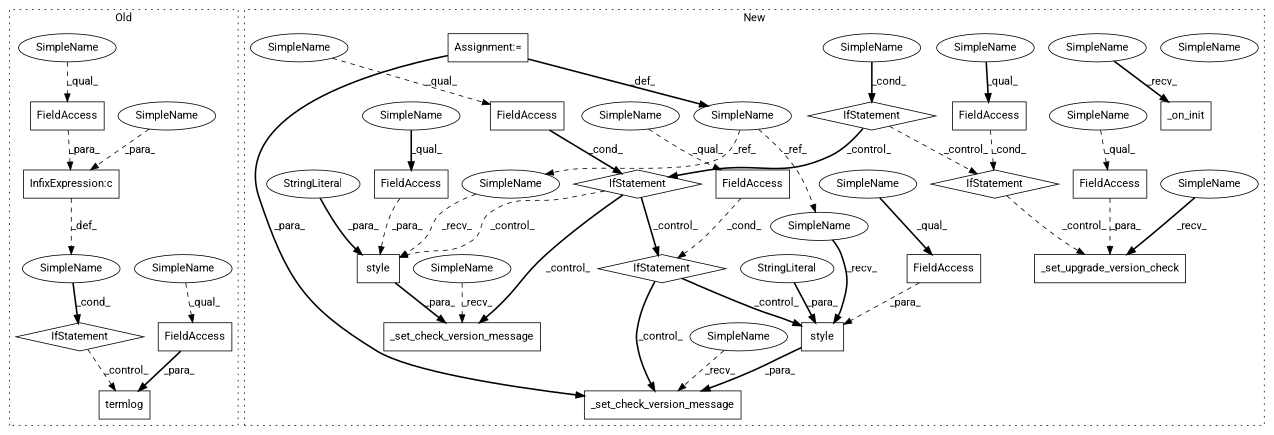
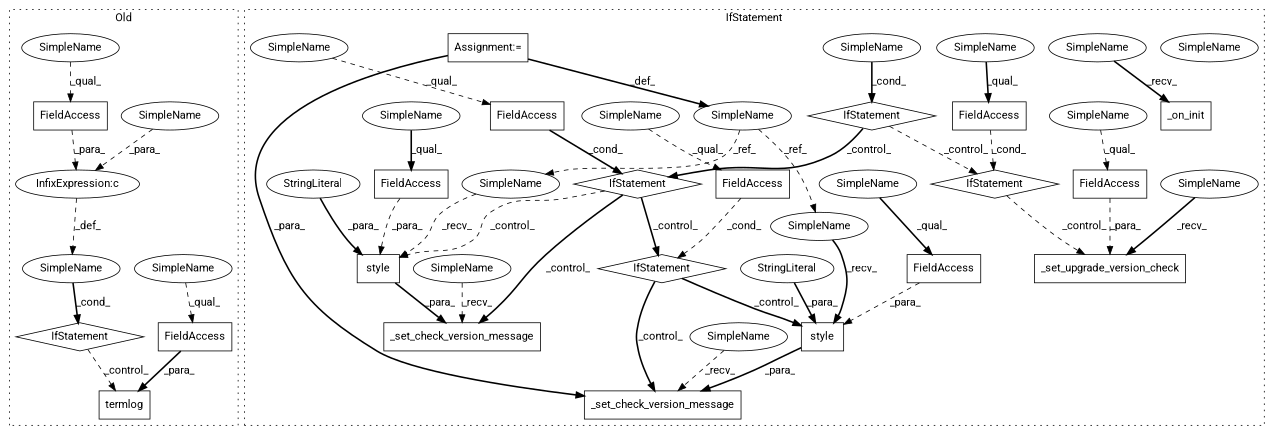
  digraph {
    fontname=Roboto
    node [a=42 fontname=Roboto l=3 s=11539 shape=ellipse]
    edge [fontname=Roboto style=dashed]
    n1 [a=32 l="8,1" label=termlog s="11531,11550" shape=box]
-   n2 [a=27 l=4 label="InfixExpression:c" s=11498 shape=box]
+   n2 [a=27 l=4 label="InfixExpression:c" s=11498]
    n3 [label=SimpleName l="" s=""]
    n4 [a=25 l="4,2" label=IfStatement s="11491,11513" shape=diamond]
    n5 [a=22 l=11 label=FieldAccess shape=box]
    n6 [a=22 l=11 label=FieldAccess s=11502 shape=box]
    n7 [label=SimpleName]
    n8 [label=SimpleName s=11495]
    n9 [label=SimpleName s=11502]
    n10 [a=32 l=10 label=_on_init s=11946 shape=box]
    n11 [a=32 l="27,1" label=_set_check_version_message s="11724,11788" shape=box]
    n12 [a=32 l="6,1" label=style s="11757,11787" shape=box]
    n13 [l=5 label=SimpleName s=9730]
    n14 [a=32 l="6,1" label=style s="11886,11914" shape=box]
    n15 [a=22 l=16 label=FieldAccess s=11819 shape=box]
    n16 [a=22 l=18 label=FieldAccess s=11763 shape=box]
    n17 [a=22 l=16 label=FieldAccess s=11892 shape=box]
    n18 [a=22 l=18 label=FieldAccess s=11688 shape=box]
    n19 [a=22 l=19 label=FieldAccess s=11578 shape=box]
    n20 [a=22 l=19 label=FieldAccess s=11644 shape=box]
    n21 [a=32 l="27,1" label=_set_check_version_message s="11853,11915" shape=box]
    n22 [a=25 l="4,2" label=IfStatement s="11574,11597" shape=diamond]
    n23 [label=SimpleName s=11559]
    n24 [a=25 l="4,2" label=IfStatement s="11684,11706" shape=diamond]
    n25 [a=45 l=5 label=StringLiteral s=11782]
    n26 [a=25 l="4,2" label=IfStatement s="11555,11562" shape=diamond]
    n27 [a=32 l="29,1" label=_set_upgrade_version_check s="11615,11663" shape=box]
    n28 [a=25 l="4,2" label=IfStatement s="11815,11835" shape=diamond]
    n29 [a=7 l=5 label="Assignment:=" s=9730 shape=box]
    n30 [a=45 l=5 label=StringLiteral s=11909]
    n31 [l=5 label=SimpleName s=11880]
    n32 [l=5 label=SimpleName s=11751]
    n33 [label=SimpleName s=11611]
    n34 [label=SimpleName s=11849]
    n35 [label=SimpleName s=11942]
    n36 [label=SimpleName s=11720]
    n37 [label=SimpleName s=11819]
    n38 [label=SimpleName s=11559]
    n39 [label=SimpleName s=11763]
    n40 [label=SimpleName s=11578]
    n41 [label=SimpleName s=11644]
    n42 [label=SimpleName s=11688]
    n43 [label=SimpleName s=11892]
    subgraph cluster_1 {
      label=Old
      style=dotted
      n1
      n2
      n3
      n4
      n5
      n6
      n7
      n8
      n9
    }
    subgraph cluster_2 {
-     label=New
+     label=IfStatement
      style=dotted
      n10
      n11
      n12
      n13
      n14
      n15
      n16
      n17
      n18
      n19
      n20
      n21
      n22
      n23
      n24
      n25
      n26
      n27
      n28
      n29
      n30
      n31
      n32
      n33
      n34
      n35
      n36
      n37
      n38
      n39
      n40
      n41
      n42
      n43
    }
    n2 -> n3 [label=_def_]
    n3 -> n4 [label=_cond_ style=bold]
    n4 -> n1 [label=_control_]
    n5 -> n1 [label=_para_ style=bold]
    n6 -> n2 [label=_para_]
    n7 -> n5 [label=_qual_]
    n8 -> n2 [label=_para_]
    n9 -> n6 [label=_qual_]
    n12 -> n11 [label=_para_ style=bold]
    n13 -> n31 [label=_ref_]
    n13 -> n32 [label=_ref_]
    n14 -> n21 [label=_para_ style=bold]
    n15 -> n28 [label=_cond_]
    n16 -> n12 [label=_para_]
    n17 -> n14 [label=_para_]
    n18 -> n24 [label=_cond_ style=bold]
    n19 -> n22 [label=_cond_]
    n20 -> n27 [label=_para_]
    n22 -> n27 [label=_control_]
    n24 -> n11 [label=_control_ style=bold]
    n24 -> n12 [label=_control_]
    n24 -> n28 [label=_control_ style=bold]
    n25 -> n12 [label=_para_ style=bold]
    n26 -> n22 [label=_control_]
    n26 -> n24 [label=_control_ style=bold]
    n28 -> n14 [label=_control_ style=bold]
    n28 -> n21 [label=_control_ style=bold]
    n29 -> n13 [label=_def_ style=bold]
    n29 -> n21 [label=_para_ style=bold]
    n30 -> n14 [label=_para_ style=bold]
    n31 -> n14 [label=_recv_ style=bold]
    n32 -> n12 [label=_recv_]
    n33 -> n27 [label=_recv_ style=bold]
    n34 -> n21 [label=_recv_]
    n35 -> n10 [label=_recv_ style=bold]
    n36 -> n11 [label=_recv_]
    n37 -> n15 [label=_qual_]
    n38 -> n26 [label=_cond_ style=bold]
    n39 -> n16 [label=_qual_ style=bold]
    n40 -> n19 [label=_qual_ style=bold]
    n41 -> n20 [label=_qual_]
    n42 -> n18 [label=_qual_]
    n43 -> n17 [label=_qual_ style=bold]
  }
